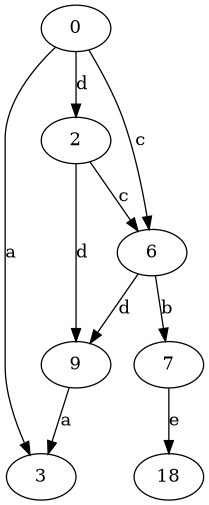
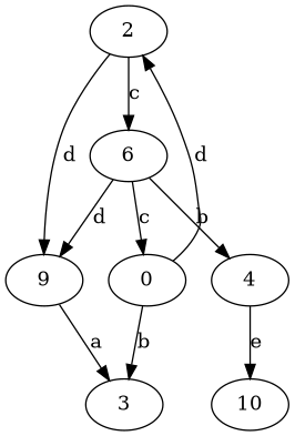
  strict digraph {
    2
    9
    6
    3
-   4 [label=7]
-   10 [label=18]
+   4
+   10
    0
    2 -> 9 [label=d]
    2 -> 6 [label=c]
    9 -> 3 [label=a]
    6 -> 9 [label=d]
    6 -> 4 [label=b]
    4 -> 10 [label=e]
    0 -> 2 [label=d]
-   0 -> 6 [label=c]
-   0 -> 3 [label=a]
+   6 -> 0 [label=c]
+   0 -> 3 [label=b]
  }
